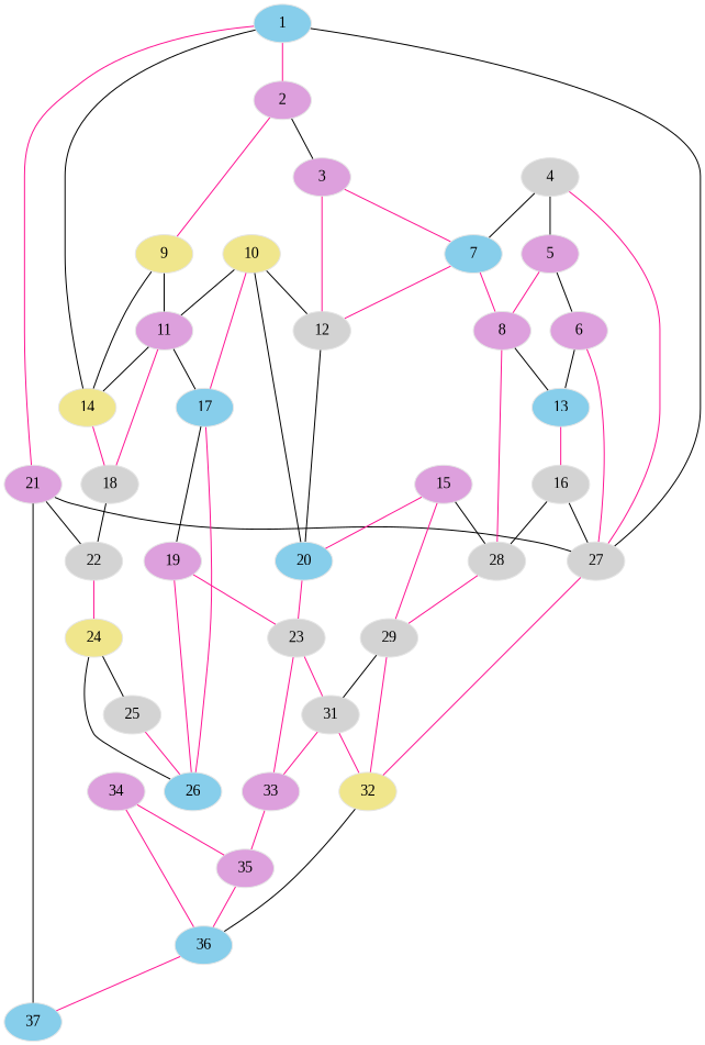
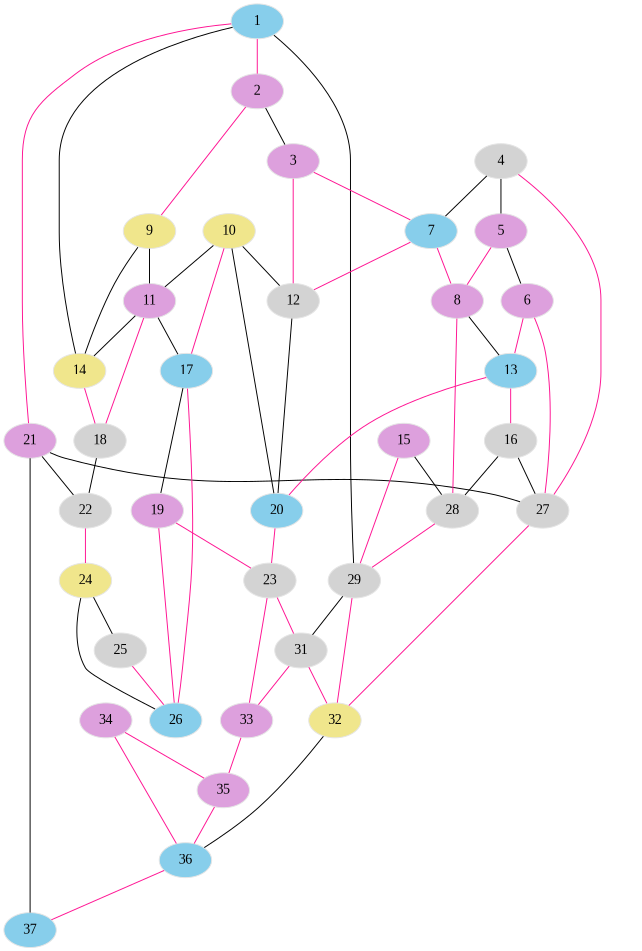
  graph {
    fontname="Liberation Serif"
    node [color=gray90 fillcolor=plum fontname="Liberation Serif" style=filled]
    edge [color=deeppink fontname="Liberation Serif" weight=1.0]
    1 [fillcolor=skyblue]
    2
    14 [fillcolor=khaki]
    21
    27 [fillcolor=lightgrey]
    3
    9 [fillcolor=khaki]
    18 [fillcolor=lightgrey]
    22 [fillcolor=lightgrey]
    37 [fillcolor=skyblue]
    32 [fillcolor=khaki]
    7 [fillcolor=skyblue]
    12 [fillcolor=lightgrey]
    11
    8
    20 [fillcolor=skyblue]
    4 [fillcolor=lightgrey]
    5
    6
    13 [fillcolor=skyblue]
    28 [fillcolor=lightgrey]
    16 [fillcolor=lightgrey]
    29 [fillcolor=lightgrey]
    17 [fillcolor=skyblue]
    10 [fillcolor=khaki]
    19
    26 [fillcolor=skyblue]
    23 [fillcolor=lightgrey]
    15
    31 [fillcolor=lightgrey]
    24 [fillcolor=khaki]
    25 [fillcolor=lightgrey]
    33
    35
    36 [fillcolor=skyblue]
    34
    1 -- 2
    1 -- 14 [color=black]
    1 -- 21
-   1 -- 27 [color=black]
+   1 -- 29 [color=black]
    2 -- 3 [color=black]
    2 -- 9
    14 -- 18
    21 -- 27 [color=black]
    21 -- 22 [color=black]
    21 -- 37 [color=black weight=2.0]
    27 -- 32
    3 -- 7
    3 -- 12
    9 -- 14 [color=black]
    9 -- 11 [color=black]
    18 -- 22 [color=black]
    22 -- 24
    32 -- 36 [color=black]
    7 -- 12
    7 -- 8
    12 -- 20 [color=black]
    11 -- 14 [color=black]
    11 -- 18
    11 -- 17 [color=black]
    8 -- 13 [color=black]
    8 -- 28
    20 -- 23
    4 -- 27
    4 -- 7 [color=black]
    4 -- 5 [color=black]
    5 -- 8
    5 -- 6 [color=black]
    6 -- 27
-   6 -- 13 [color=black]
+   6 -- 13
    13 -- 16
    28 -- 29
    16 -- 27 [color=black]
    16 -- 28 [color=black]
    29 -- 32
    29 -- 31 [color=black]
    17 -- 19 [color=black]
    17 -- 26
    10 -- 12 [color=black]
    10 -- 11 [color=black]
    10 -- 20 [color=black]
    10 -- 17
    19 -- 26
    19 -- 23
    23 -- 31
    23 -- 33
-   15 -- 20
+   13 -- 20
    15 -- 28 [color=black]
    15 -- 29
    31 -- 32
    31 -- 33
    24 -- 26 [color=black]
    24 -- 25 [color=black]
    25 -- 26
    33 -- 35 [weight=2.0]
    35 -- 36
    36 -- 37
    34 -- 35
    34 -- 36
  }
